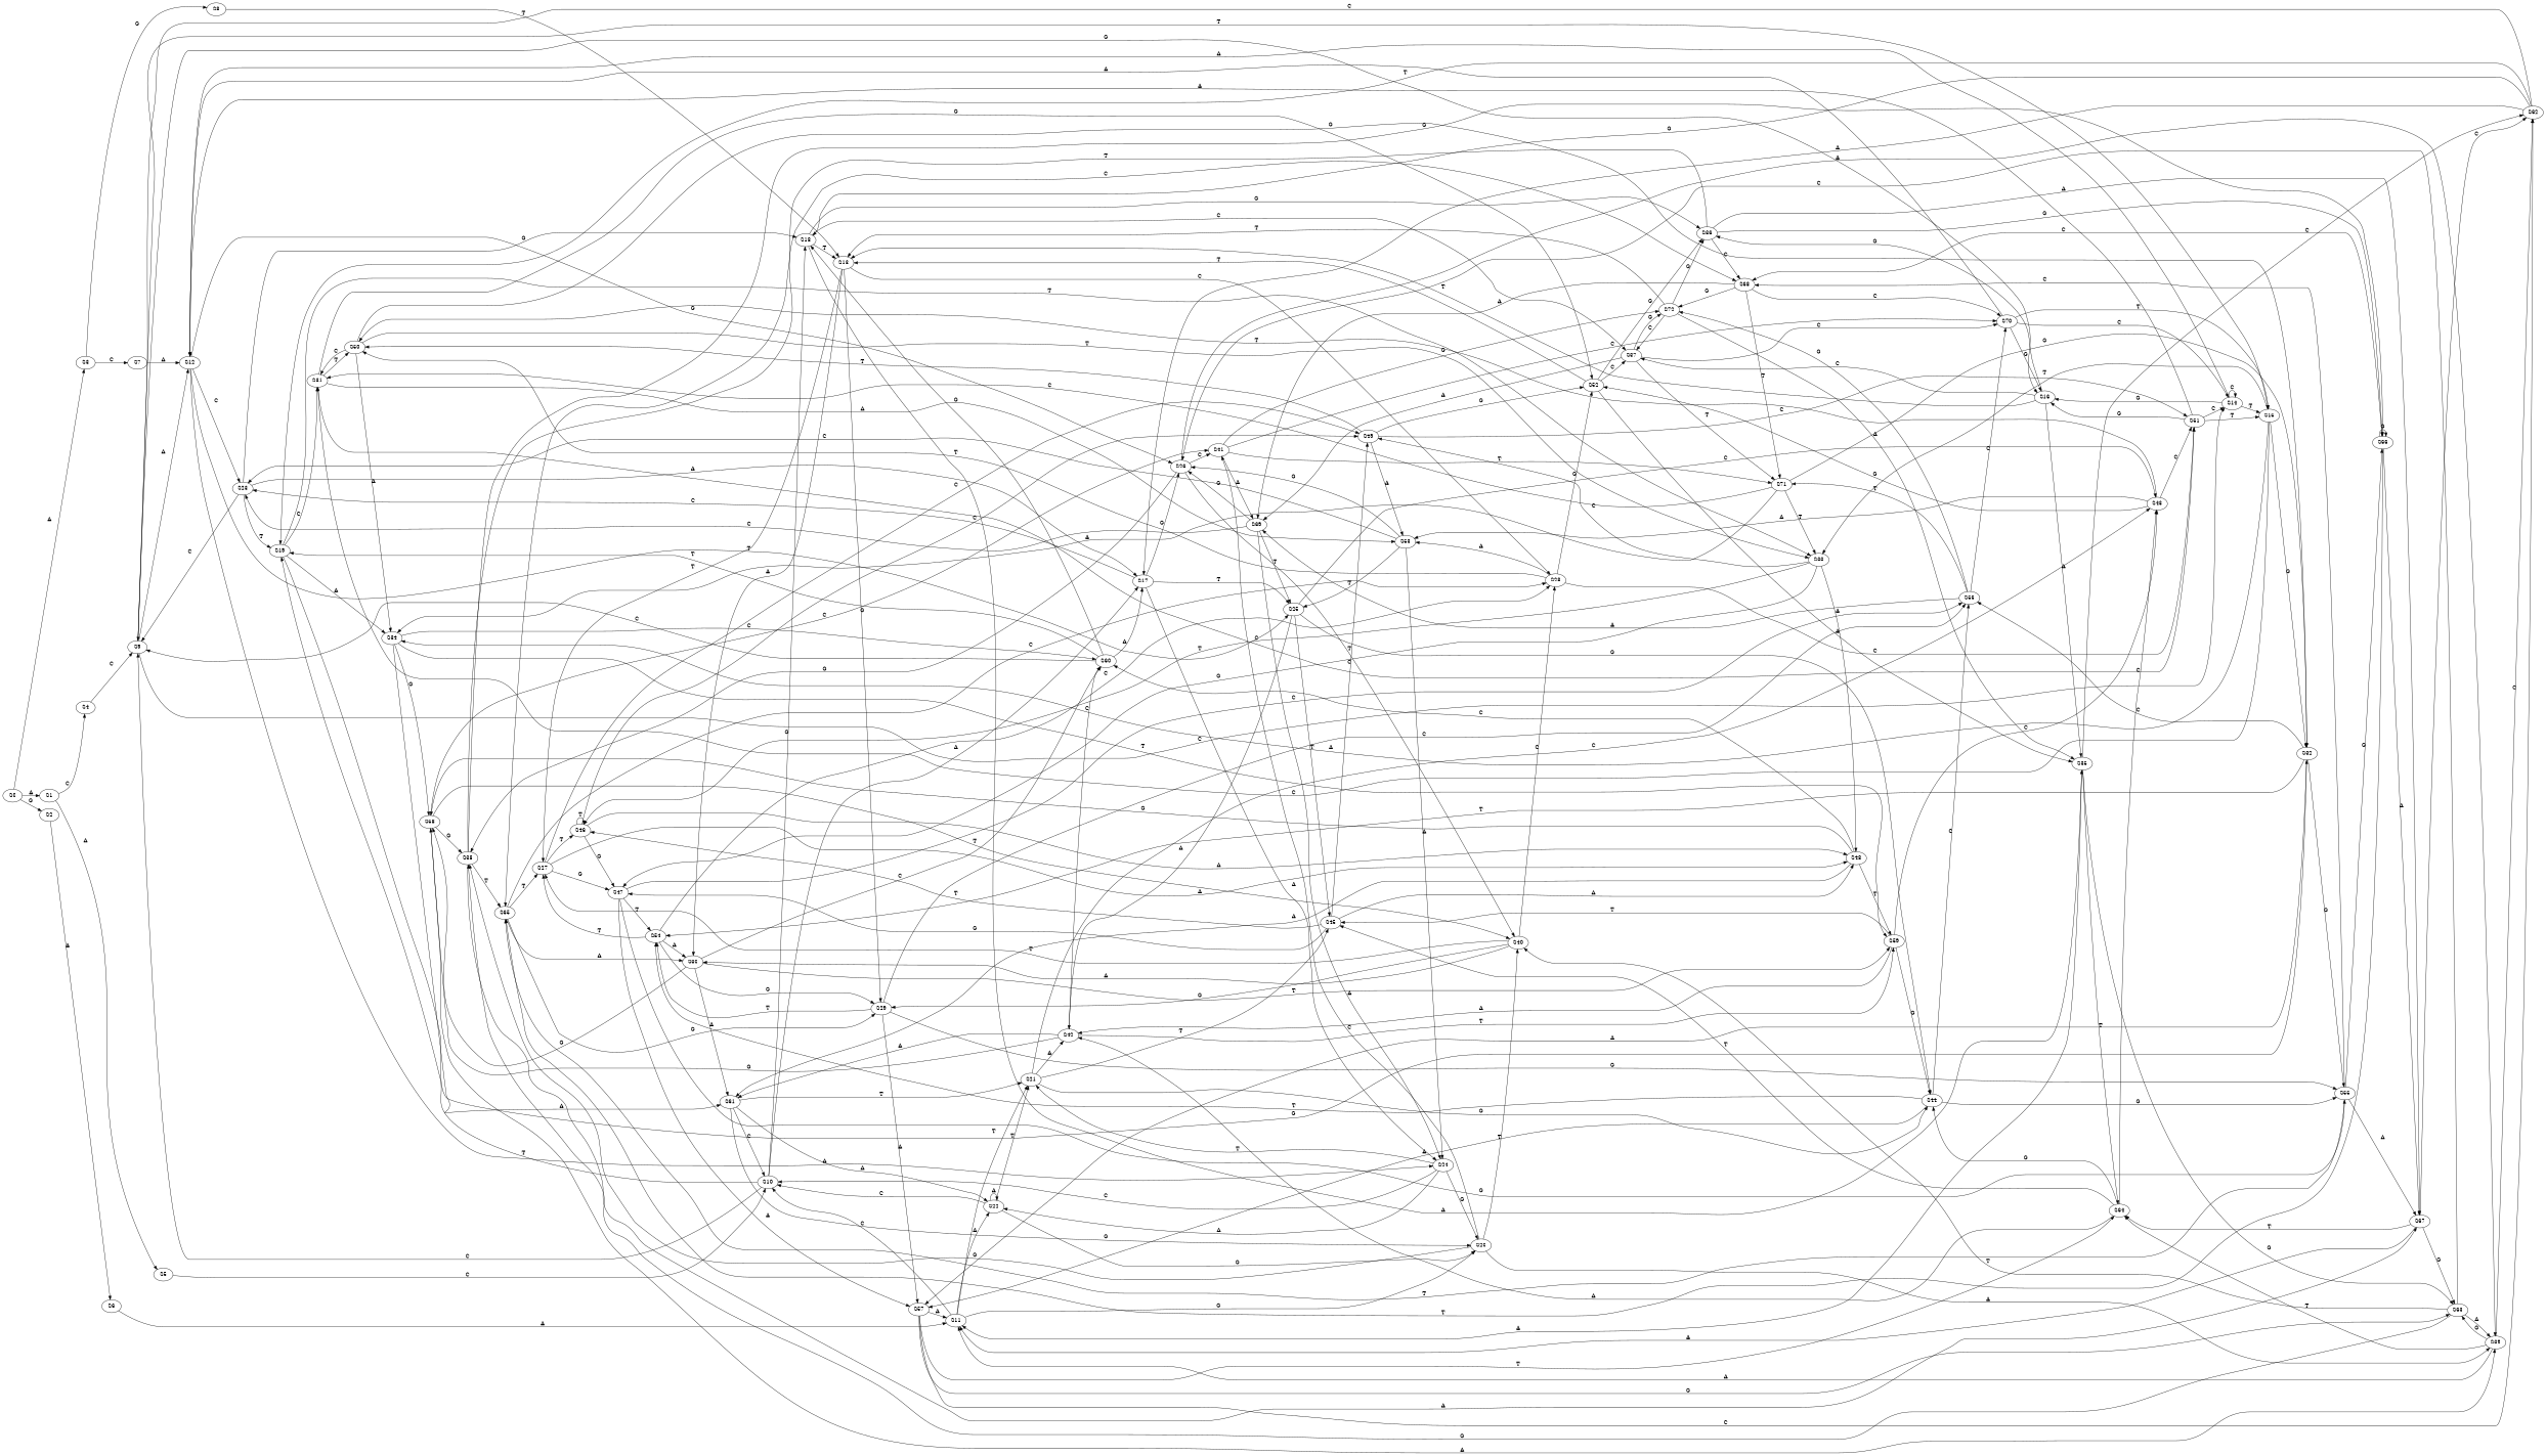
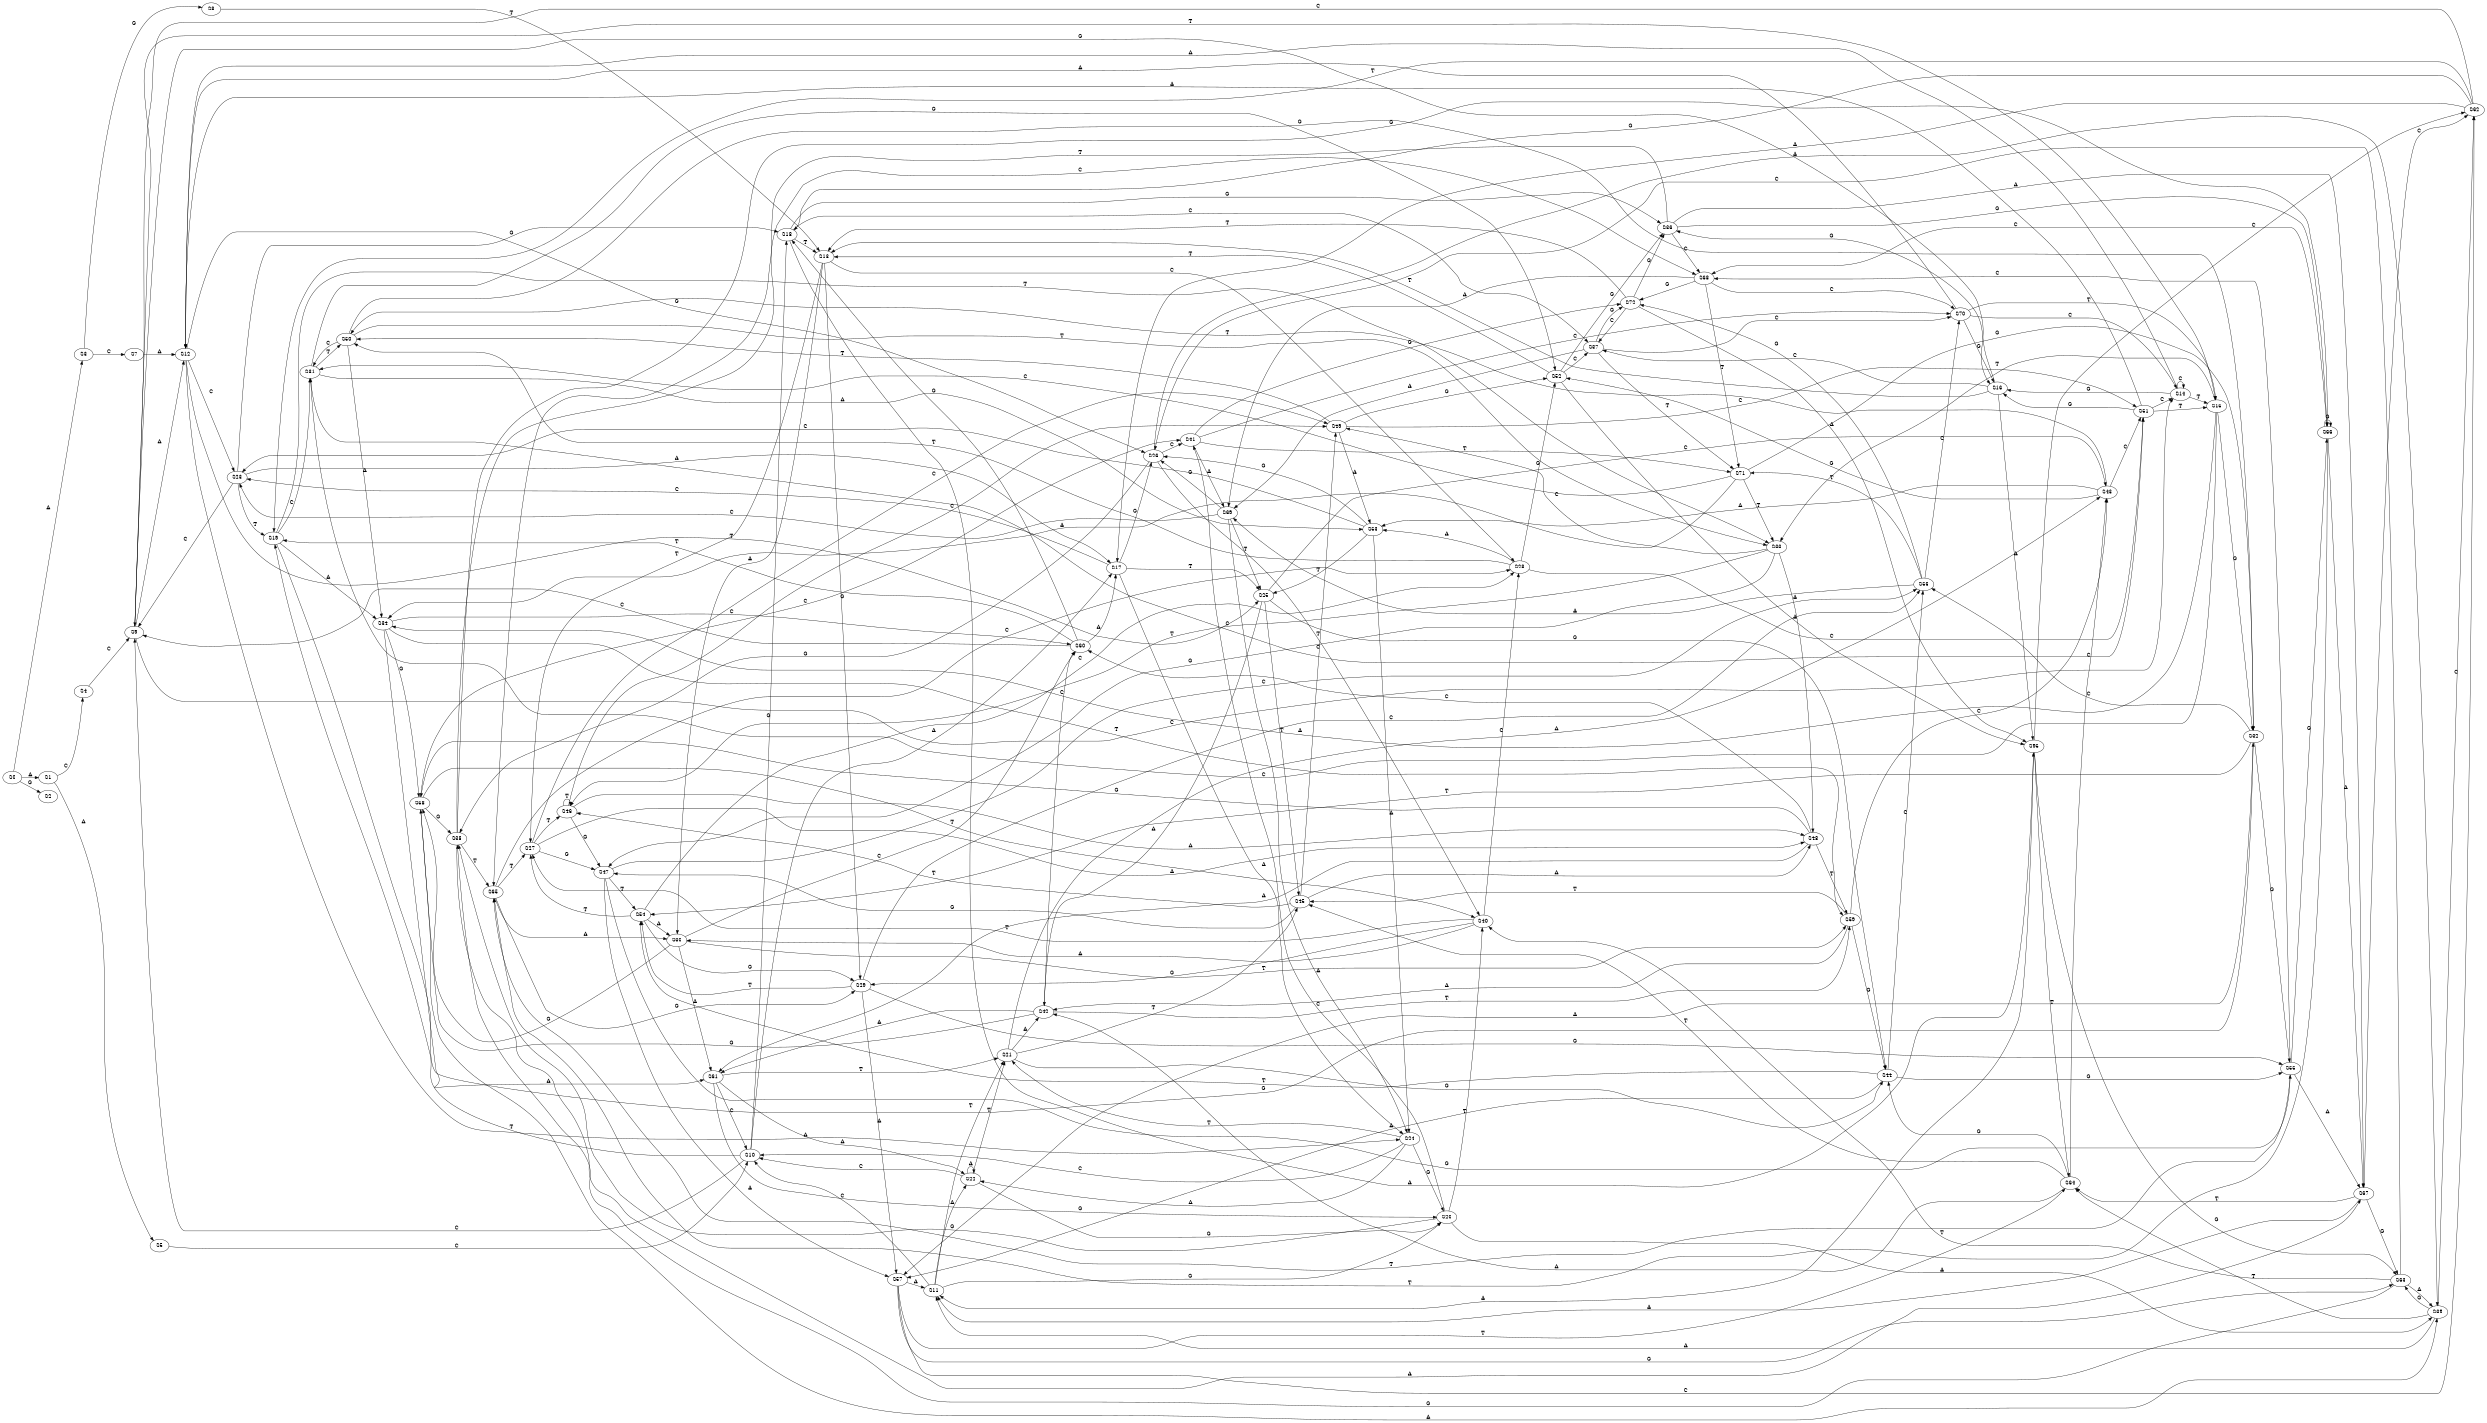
  strict digraph {
    rankdir=LR
    S0
    S1
    S2
    S3
    S4
    S5
-   S6
    S7
    S8
    S9
    S10
    S11
    S12
    S13
    S14
    S15
    S16
    S17
    S18
    S19
    S20
    S21
    S22
    S23
    S24
    S25
    S26
    S27
    S28
    S29
    S30
    S31
    S32
    S33
    S34
-   S35
+   S35 [label=S95]
    S36
    S37
    S38
    S39
    S40
    S41
    S42
    S43
    S44
    S45
    S46
    S47
    S48
    S49
    S50
    S51
    S52
    S53
    S54
    S55
    S56
    S57
    S58
    S59
    S60
    S61
    S62
    S63
    S64
    S65
    S66
    S67
    S68
    S69
    S70
    S71
    S72
    S0 -> S1 [label=A]
    S0 -> S2 [label=G]
    S0 -> S3 [label=A]
    S1 -> S4 [label=C]
    S1 -> S5 [label=A]
-   S2 -> S6 [label=A]
    S3 -> S7 [label=C]
    S3 -> S8 [label=G]
    S4 -> S9 [label=C]
    S5 -> S10 [label=C]
-   S6 -> S11 [label=A]
    S7 -> S12 [label=A]
    S8 -> S13 [label=T]
    S9 -> S12 [label=A]
    S9 -> S14 [label=C]
    S9 -> S15 [label=T]
    S9 -> S16 [label=G]
    S10 -> S9 [label=C]
    S10 -> S17 [label=A]
    S10 -> S18 [label=G]
    S10 -> S19 [label=T]
    S11 -> S10 [label=C]
    S11 -> S20 [label=G]
    S11 -> S21 [label=T]
    S11 -> S22 [label=A]
    S12 -> S23 [label=C]
    S12 -> S24 [label=A]
    S12 -> S25 [label=T]
    S12 -> S26 [label=G]
    S13 -> S27 [label=T]
    S13 -> S28 [label=C]
    S13 -> S29 [label=G]
    S13 -> S30 [label=A]
    S14 -> S12 [label=A]
    S14 -> S14 [label=C]
    S14 -> S15 [label=T]
    S14 -> S16 [label=G]
    S15 -> S31 [label=C]
    S15 -> S32 [label=G]
    S15 -> S33 [label=T]
    S15 -> S34 [label=A]
    S16 -> S13 [label=T]
    S16 -> S35 [label=A]
    S16 -> S36 [label=G]
    S16 -> S37 [label=C]
    S17 -> S23 [label=C]
    S17 -> S24 [label=A]
    S17 -> S25 [label=T]
    S17 -> S26 [label=G]
    S18 -> S13 [label=T]
    S18 -> S35 [label=A]
    S18 -> S36 [label=G]
    S18 -> S37 [label=C]
    S19 -> S31 [label=C]
    S19 -> S32 [label=G]
    S19 -> S33 [label=T]
    S19 -> S34 [label=A]
    S20 -> S38 [label=G]
    S20 -> S39 [label=A]
    S20 -> S40 [label=T]
    S20 -> S41 [label=C]
    S21 -> S42 [label=A]
-   S21 -> S43 [label=C]
+   S21 -> S43 [label=A]
    S21 -> S44 [label=G]
    S21 -> S45 [label=T]
    S22 -> S10 [label=C]
    S22 -> S20 [label=G]
    S22 -> S21 [label=T]
    S22 -> S22 [label=A]
    S23 -> S9 [label=C]
    S23 -> S17 [label=A]
    S23 -> S18 [label=G]
    S23 -> S19 [label=T]
    S24 -> S10 [label=C]
    S24 -> S20 [label=G]
    S24 -> S21 [label=T]
    S24 -> S22 [label=A]
    S25 -> S42 [label=A]
    S25 -> S43 [label=C]
    S25 -> S44 [label=G]
    S25 -> S45 [label=T]
    S26 -> S38 [label=G]
    S26 -> S39 [label=A]
    S26 -> S40 [label=T]
    S26 -> S41 [label=C]
    S27 -> S46 [label=T]
    S27 -> S47 [label=G]
    S27 -> S48 [label=A]
    S27 -> S49 [label=C]
    S28 -> S50 [label=T]
    S28 -> S51 [label=C]
    S28 -> S52 [label=G]
    S28 -> S53 [label=A]
    S29 -> S54 [label=T]
    S29 -> S55 [label=G]
    S29 -> S56 [label=C]
    S29 -> S57 [label=A]
    S30 -> S58 [label=G]
    S30 -> S59 [label=T]
    S30 -> S60 [label=C]
    S30 -> S61 [label=A]
    S31 -> S50 [label=T]
    S31 -> S51 [label=C]
    S31 -> S52 [label=G]
    S31 -> S53 [label=A]
    S32 -> S54 [label=T]
    S32 -> S55 [label=G]
    S32 -> S56 [label=C]
    S32 -> S57 [label=A]
    S33 -> S46 [label=T]
    S33 -> S47 [label=G]
    S33 -> S48 [label=A]
    S33 -> S49 [label=C]
    S34 -> S58 [label=G]
    S34 -> S59 [label=T]
    S34 -> S60 [label=C]
    S34 -> S61 [label=A]
    S35 -> S11 [label=A]
    S35 -> S62 [label=C]
    S35 -> S63 [label=G]
    S35 -> S64 [label=T]
    S36 -> S65 [label=T]
    S36 -> S66 [label=G]
    S36 -> S67 [label=A]
    S36 -> S68 [label=C]
    S37 -> S69 [label=A]
    S37 -> S70 [label=C]
    S37 -> S71 [label=T]
    S37 -> S72 [label=G]
    S38 -> S65 [label=T]
    S38 -> S66 [label=G]
    S38 -> S67 [label=A]
    S38 -> S68 [label=C]
    S39 -> S11 [label=A]
    S39 -> S62 [label=C]
    S39 -> S63 [label=G]
    S39 -> S64 [label=T]
    S40 -> S27 [label=T]
    S40 -> S28 [label=C]
    S40 -> S29 [label=G]
    S40 -> S30 [label=A]
    S41 -> S69 [label=A]
    S41 -> S70 [label=C]
    S41 -> S71 [label=T]
    S41 -> S72 [label=G]
    S42 -> S58 [label=G]
    S42 -> S59 [label=T]
    S42 -> S60 [label=C]
    S42 -> S61 [label=A]
    S43 -> S50 [label=T]
    S43 -> S51 [label=C]
    S43 -> S52 [label=G]
    S43 -> S53 [label=A]
    S44 -> S54 [label=T]
    S44 -> S55 [label=G]
    S44 -> S56 [label=C]
    S44 -> S57 [label=A]
    S45 -> S46 [label=T]
    S45 -> S47 [label=G]
    S45 -> S48 [label=A]
    S45 -> S49 [label=C]
    S46 -> S46 [label=T]
    S46 -> S47 [label=G]
    S46 -> S48 [label=A]
    S46 -> S49 [label=C]
    S47 -> S54 [label=T]
    S47 -> S55 [label=G]
    S47 -> S56 [label=C]
    S47 -> S57 [label=A]
    S48 -> S58 [label=G]
    S48 -> S59 [label=T]
    S48 -> S60 [label=C]
    S48 -> S61 [label=A]
    S49 -> S50 [label=T]
    S49 -> S51 [label=C]
    S49 -> S52 [label=G]
    S49 -> S53 [label=A]
    S50 -> S31 [label=C]
    S50 -> S32 [label=G]
    S50 -> S33 [label=T]
    S50 -> S34 [label=A]
    S51 -> S12 [label=A]
    S51 -> S14 [label=C]
    S51 -> S15 [label=T]
    S51 -> S16 [label=G]
    S52 -> S13 [label=T]
    S52 -> S35 [label=A]
    S52 -> S36 [label=G]
    S52 -> S37 [label=C]
    S53 -> S23 [label=C]
    S53 -> S24 [label=A]
    S53 -> S25 [label=T]
    S53 -> S26 [label=G]
    S54 -> S27 [label=T]
    S54 -> S28 [label=C]
    S54 -> S29 [label=G]
    S54 -> S30 [label=A]
    S55 -> S65 [label=T]
    S55 -> S66 [label=G]
    S55 -> S67 [label=A]
    S55 -> S68 [label=C]
    S56 -> S69 [label=A]
    S56 -> S70 [label=C]
    S56 -> S71 [label=T]
    S56 -> S72 [label=G]
    S57 -> S11 [label=A]
    S57 -> S62 [label=C]
    S57 -> S63 [label=G]
    S57 -> S64 [label=T]
    S58 -> S38 [label=G]
    S58 -> S39 [label=A]
    S58 -> S40 [label=T]
    S58 -> S41 [label=C]
    S59 -> S42 [label=A]
    S59 -> S43 [label=C]
    S59 -> S44 [label=G]
    S59 -> S45 [label=T]
    S60 -> S9 [label=C]
    S60 -> S17 [label=A]
    S60 -> S18 [label=G]
    S60 -> S19 [label=T]
    S61 -> S10 [label=C]
    S61 -> S20 [label=G]
    S61 -> S21 [label=T]
    S61 -> S22 [label=A]
    S62 -> S9 [label=C]
    S62 -> S17 [label=A]
    S62 -> S18 [label=G]
    S62 -> S19 [label=T]
    S63 -> S26 [label=C]
    S63 -> S38 [label=G]
    S63 -> S39 [label=A]
    S63 -> S40 [label=T]
    S64 -> S42 [label=A]
    S64 -> S43 [label=C]
    S64 -> S44 [label=G]
    S64 -> S45 [label=T]
    S65 -> S27 [label=T]
    S65 -> S28 [label=C]
    S65 -> S29 [label=G]
    S65 -> S30 [label=A]
    S66 -> S65 [label=T]
    S66 -> S66 [label=G]
    S66 -> S67 [label=A]
    S66 -> S68 [label=C]
    S67 -> S11 [label=A]
    S67 -> S62 [label=C]
    S67 -> S63 [label=G]
    S67 -> S64 [label=T]
    S68 -> S69 [label=A]
    S68 -> S70 [label=C]
    S68 -> S71 [label=T]
    S68 -> S72 [label=G]
    S69 -> S23 [label=C]
    S69 -> S24 [label=A]
    S69 -> S25 [label=T]
    S69 -> S26 [label=G]
    S70 -> S12 [label=A]
    S70 -> S14 [label=C]
    S70 -> S15 [label=T]
    S70 -> S16 [label=G]
    S71 -> S31 [label=C]
    S71 -> S32 [label=G]
    S71 -> S33 [label=T]
    S71 -> S34 [label=A]
    S72 -> S13 [label=T]
    S72 -> S35 [label=A]
    S72 -> S36 [label=G]
    S72 -> S37 [label=C]
  }
